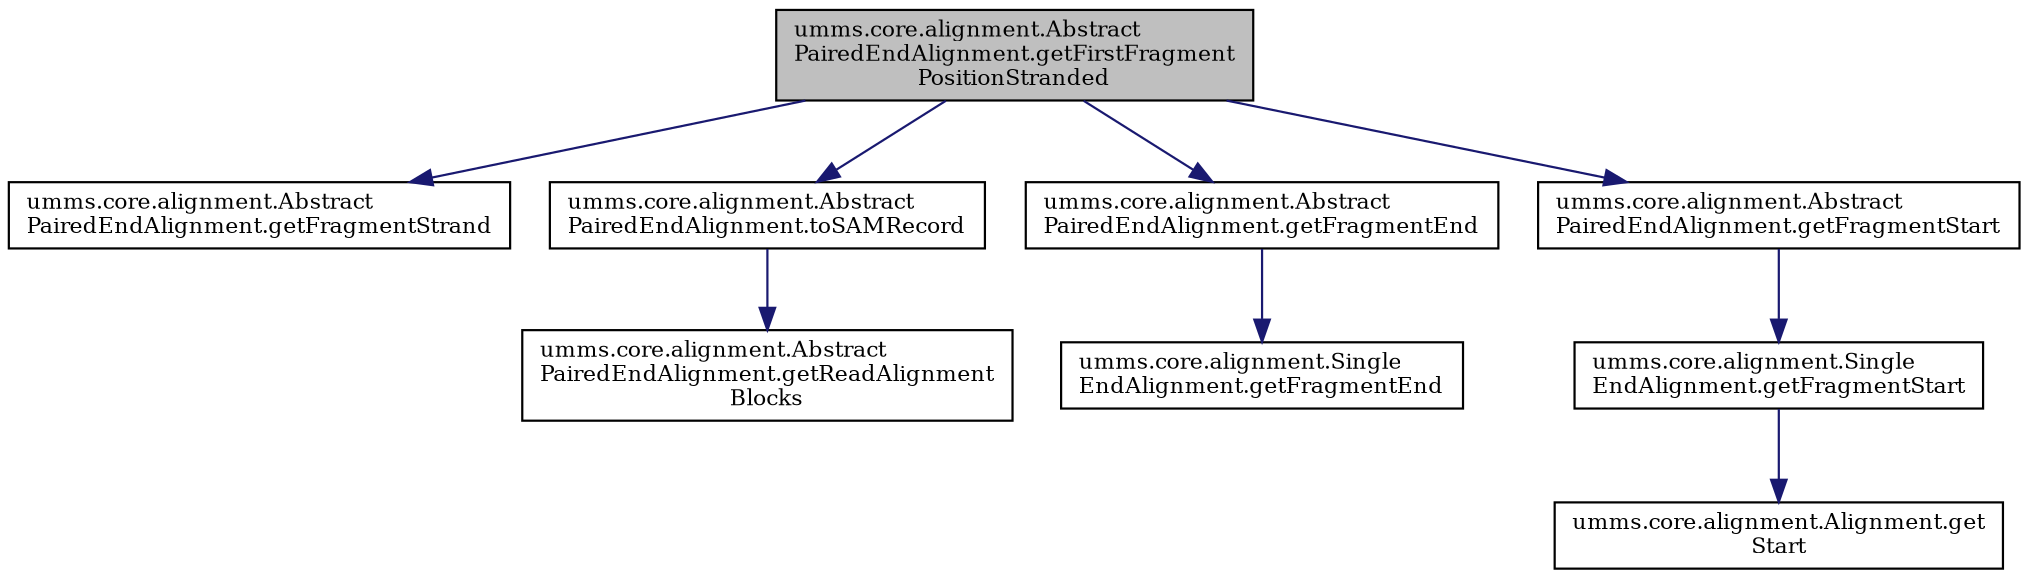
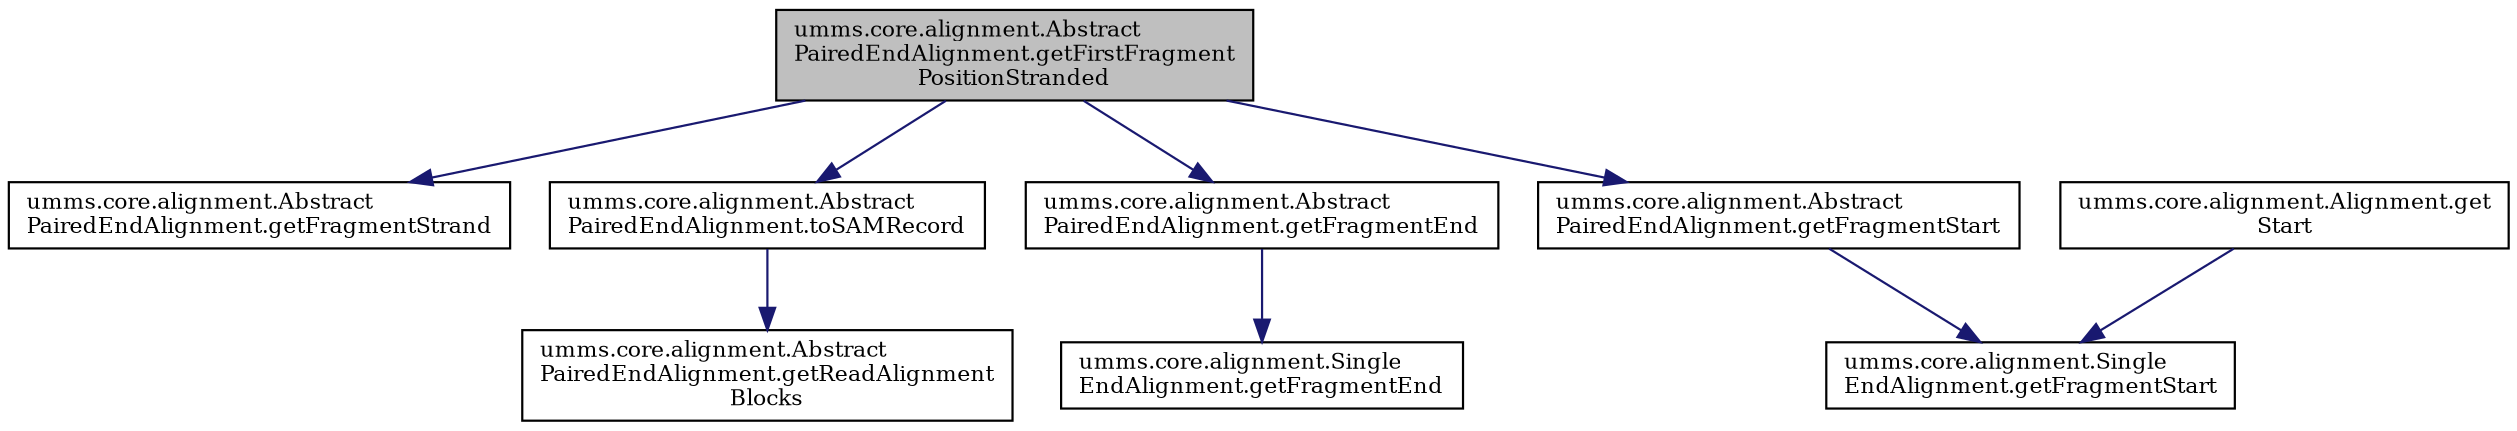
  digraph {
    fontname="DejaVu Serif"
    rankdir=TB
    node [color=black fillcolor=white fontname="DejaVu Serif" fontsize=10 shape=record style=filled]
    edge [color=midnightblue fontname="DejaVu Serif" fontsize=10 labelfontname=Helvetica labelfontsize=10 style=solid]
    n1 [fillcolor=grey75 fontcolor=black height=0.2 label="umms.core.alignment.Abstract\lPairedEndAlignment.getFirstFragment\lPositionStranded" width=0.4]
    n2 [height=0.2 label="umms.core.alignment.Abstract\lPairedEndAlignment.getFragmentStrand" width=0.4]
    n3 [height=0.2 label="umms.core.alignment.Abstract\lPairedEndAlignment.toSAMRecord" width=0.4]
    n4 [height=0.2 label="umms.core.alignment.Abstract\lPairedEndAlignment.getFragmentEnd" width=0.4]
    n5 [height=0.2 label="umms.core.alignment.Abstract\lPairedEndAlignment.getFragmentStart" width=0.4]
    n6 [height=0.2 label="umms.core.alignment.Abstract\lPairedEndAlignment.getReadAlignment\lBlocks" width=0.4]
    n7 [height=0.2 label="umms.core.alignment.Single\lEndAlignment.getFragmentEnd" width=0.4]
    n8 [height=0.2 label="umms.core.alignment.Single\lEndAlignment.getFragmentStart" width=0.4]
    n9 [height=0.2 label="umms.core.alignment.Alignment.get\lStart" width=0.4]
    n1 -> n2
    n1 -> n3
    n1 -> n4
    n1 -> n5
    n3 -> n6
    n4 -> n7
    n5 -> n8
-   n8 -> n9
+   n9 -> n8
  }
